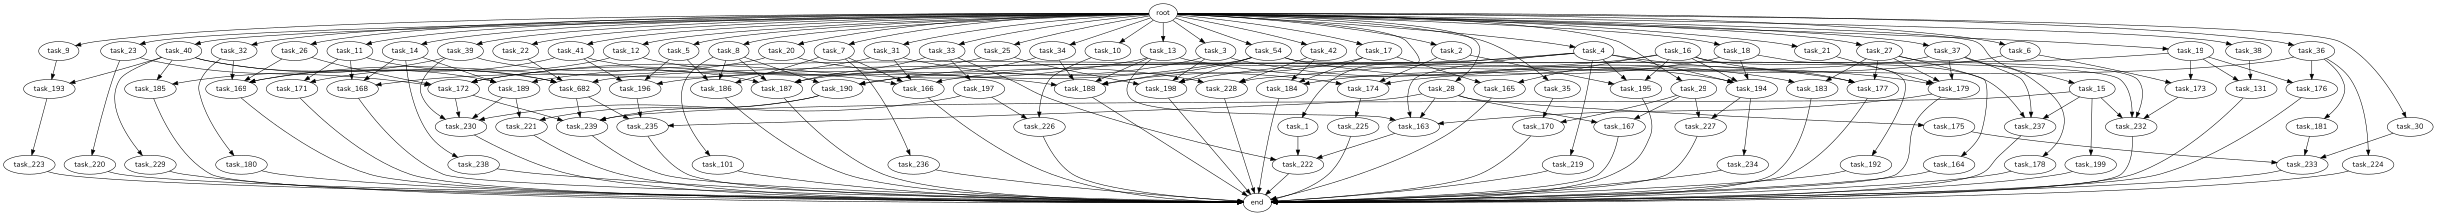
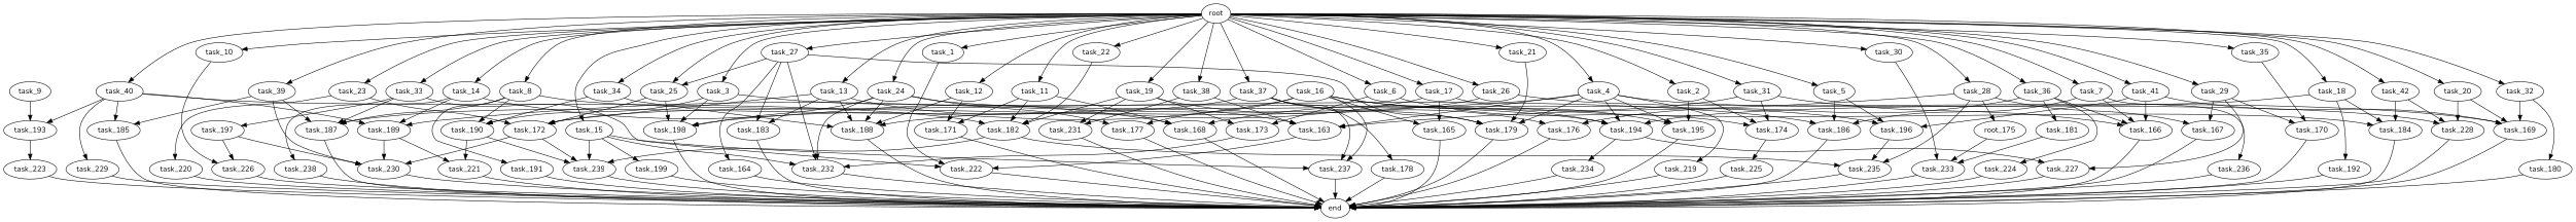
  digraph {
    fontname=Nunito
    node [fontname=Nunito]
    edge [fontname=Nunito]
    task_189
    task_221
    task_230
    end
    task_220
    task_15
    task_199
    task_232
    task_237
    task_239
    task_229
-   task_175
+   task_175 [label=root_175]
    task_233
    task_9
    task_193
    task_223
    task_163
    task_222
    task_183
    task_4
    task_179
    task_194
    task_195
    task_219
    task_228
    task_234
    task_227
    task_166
    task_13
    task_172
    task_188
    task_14
    task_238
    task_168
    task_174
    task_225
    task_3
    task_198
    task_190
    task_235
    task_192
    task_5
    task_186
    task_196
    task_169
    task_20
    task_185
-   task_231 [label=task_131]
+   task_231
    task_26
    task_28
    task_167
    task_42
    task_184
    task_2
    task_7
    task_236
    task_176
    task_25
    task_40
-   task_182 [label=task_682]
+   task_182
    task_21
    task_31
-   task_191 [label=task_101]
+   task_191
    task_23
    task_165
    task_224
    task_29
    task_170
    task_1
    task_197
    task_226
    task_173
-   task_24 [label=task_54]
+   task_24
    task_177
    task_18
    task_181
    task_32
    task_180
    task_12
    task_171
    task_22
    task_19
    task_41
    task_164
    task_16
    task_30
    task_39
    task_187
    task_8
    task_34
    root
    task_17
    task_10
    task_27
    task_6
    task_37
    task_35
    task_33
    task_38
    task_11
    task_36
    task_178
    task_189 -> task_221
    task_189 -> task_230
    task_221 -> end
    task_230 -> end
    task_220 -> end
    task_15 -> task_199
    task_15 -> task_232
    task_15 -> task_237
    task_15 -> task_239
    task_199 -> end
    task_232 -> end
    task_237 -> end
    task_239 -> end
    task_229 -> end
    task_175 -> task_233
    task_233 -> end
    task_9 -> task_193
    task_193 -> task_223
    task_223 -> end
    task_163 -> task_222
    task_222 -> end
    task_183 -> end
    task_4 -> task_189
    task_4 -> task_163
    task_4 -> task_179
    task_4 -> task_194
    task_4 -> task_195
    task_4 -> task_219
    task_4 -> task_228
    task_179 -> end
    task_194 -> task_234
    task_194 -> task_227
    task_195 -> end
    task_219 -> end
    task_228 -> end
    task_234 -> end
    task_227 -> end
    task_166 -> end
    task_13 -> task_163
    task_13 -> task_183
    task_13 -> task_172
    task_13 -> task_188
    task_172 -> task_230
    task_172 -> task_239
    task_188 -> end
    task_14 -> task_189
    task_14 -> task_238
    task_14 -> task_168
    task_238 -> end
    task_168 -> end
    task_174 -> task_225
    task_225 -> end
    task_3 -> task_194
    task_3 -> task_198
    task_3 -> task_190
    task_198 -> end
    task_190 -> task_221
    task_190 -> task_239
    task_235 -> end
    task_192 -> end
    task_5 -> task_186
    task_5 -> task_196
    task_186 -> end
    task_196 -> task_235
    task_169 -> end
    task_20 -> task_228
    task_20 -> task_169
    task_185 -> end
    task_231 -> end
    task_26 -> task_172
    task_26 -> task_169
    task_28 -> task_175
    task_28 -> task_163
    task_28 -> task_235
    task_28 -> task_167
    task_167 -> end
    task_42 -> task_228
    task_42 -> task_184
    task_184 -> end
    task_2 -> task_195
    task_2 -> task_174
    task_7 -> task_166
    task_7 -> task_186
    task_7 -> task_236
    task_236 -> end
    task_176 -> end
    task_25 -> task_172
    task_25 -> task_198
    task_40 -> task_189
    task_40 -> task_229
    task_40 -> task_193
    task_40 -> task_185
    task_40 -> task_182
    task_182 -> task_239
    task_182 -> task_235
    task_21 -> task_179
    task_31 -> task_166
    task_31 -> task_168
    task_31 -> task_174
    task_191 -> end
    task_23 -> task_220
    task_23 -> task_172
    task_165 -> end
    task_224 -> end
    task_29 -> task_227
    task_29 -> task_167
    task_29 -> task_170
    task_170 -> end
    task_1 -> task_222
    task_197 -> task_230
    task_197 -> task_226
    task_226 -> end
    task_173 -> task_232
    task_24 -> task_232
    task_24 -> task_188
    task_24 -> task_198
    task_24 -> task_196
    task_24 -> task_177
    task_177 -> end
    task_18 -> task_194
    task_18 -> task_192
    task_18 -> task_184
    task_181 -> task_233
    task_32 -> task_169
    task_32 -> task_180
    task_180 -> end
    task_12 -> task_188
    task_12 -> task_171
    task_171 -> end
    task_22 -> task_182
    task_19 -> task_231
    task_19 -> task_176
    task_19 -> task_182
    task_19 -> task_173
    task_41 -> task_166
    task_41 -> task_196
    task_41 -> task_169
    task_164 -> end
    task_16 -> task_237
    task_16 -> task_194
    task_16 -> task_195
    task_16 -> task_198
    task_16 -> task_165
    task_16 -> task_177
    task_30 -> task_233
    task_39 -> task_230
    task_39 -> task_185
    task_39 -> task_187
    task_187 -> end
    task_8 -> task_190
    task_8 -> task_186
    task_8 -> task_191
    task_8 -> task_187
    task_34 -> task_188
    task_34 -> task_190
    root -> task_15
-   root -> task_9
    root -> task_4
    root -> task_13
    root -> task_14
    root -> task_3
    root -> task_5
    root -> task_20
    root -> task_26
    root -> task_28
    root -> task_42
    root -> task_2
    root -> task_7
    root -> task_25
    root -> task_40
    root -> task_21
    root -> task_31
    root -> task_23
    root -> task_29
    root -> task_1
    root -> task_24
    root -> task_18
    root -> task_32
    root -> task_12
    root -> task_22
    root -> task_19
    root -> task_41
    root -> task_30
    root -> task_39
    root -> task_8
    root -> task_34
    root -> task_17
    root -> task_10
    root -> task_27
    root -> task_6
    root -> task_37
    root -> task_35
    root -> task_33
    root -> task_38
    root -> task_11
    root -> task_36
    task_17 -> task_188
    task_17 -> task_184
    task_17 -> task_165
    task_10 -> task_226
    task_27 -> task_232
    task_27 -> task_183
    task_27 -> task_179
-   task_27 -> task_177
+   task_27 -> task_25
    task_27 -> task_164
    task_6 -> task_174
    task_6 -> task_173
    task_37 -> task_237
    task_37 -> task_179
    task_37 -> task_187
    task_37 -> task_178
    task_35 -> task_170
    task_33 -> task_222
    task_33 -> task_197
    task_33 -> task_187
-   task_179 -> task_163
+   task_38 -> task_163
    task_38 -> task_231
    task_11 -> task_168
    task_11 -> task_182
    task_11 -> task_171
    task_36 -> task_166
    task_36 -> task_176
    task_36 -> task_224
    task_36 -> task_181
    task_178 -> end
  }
